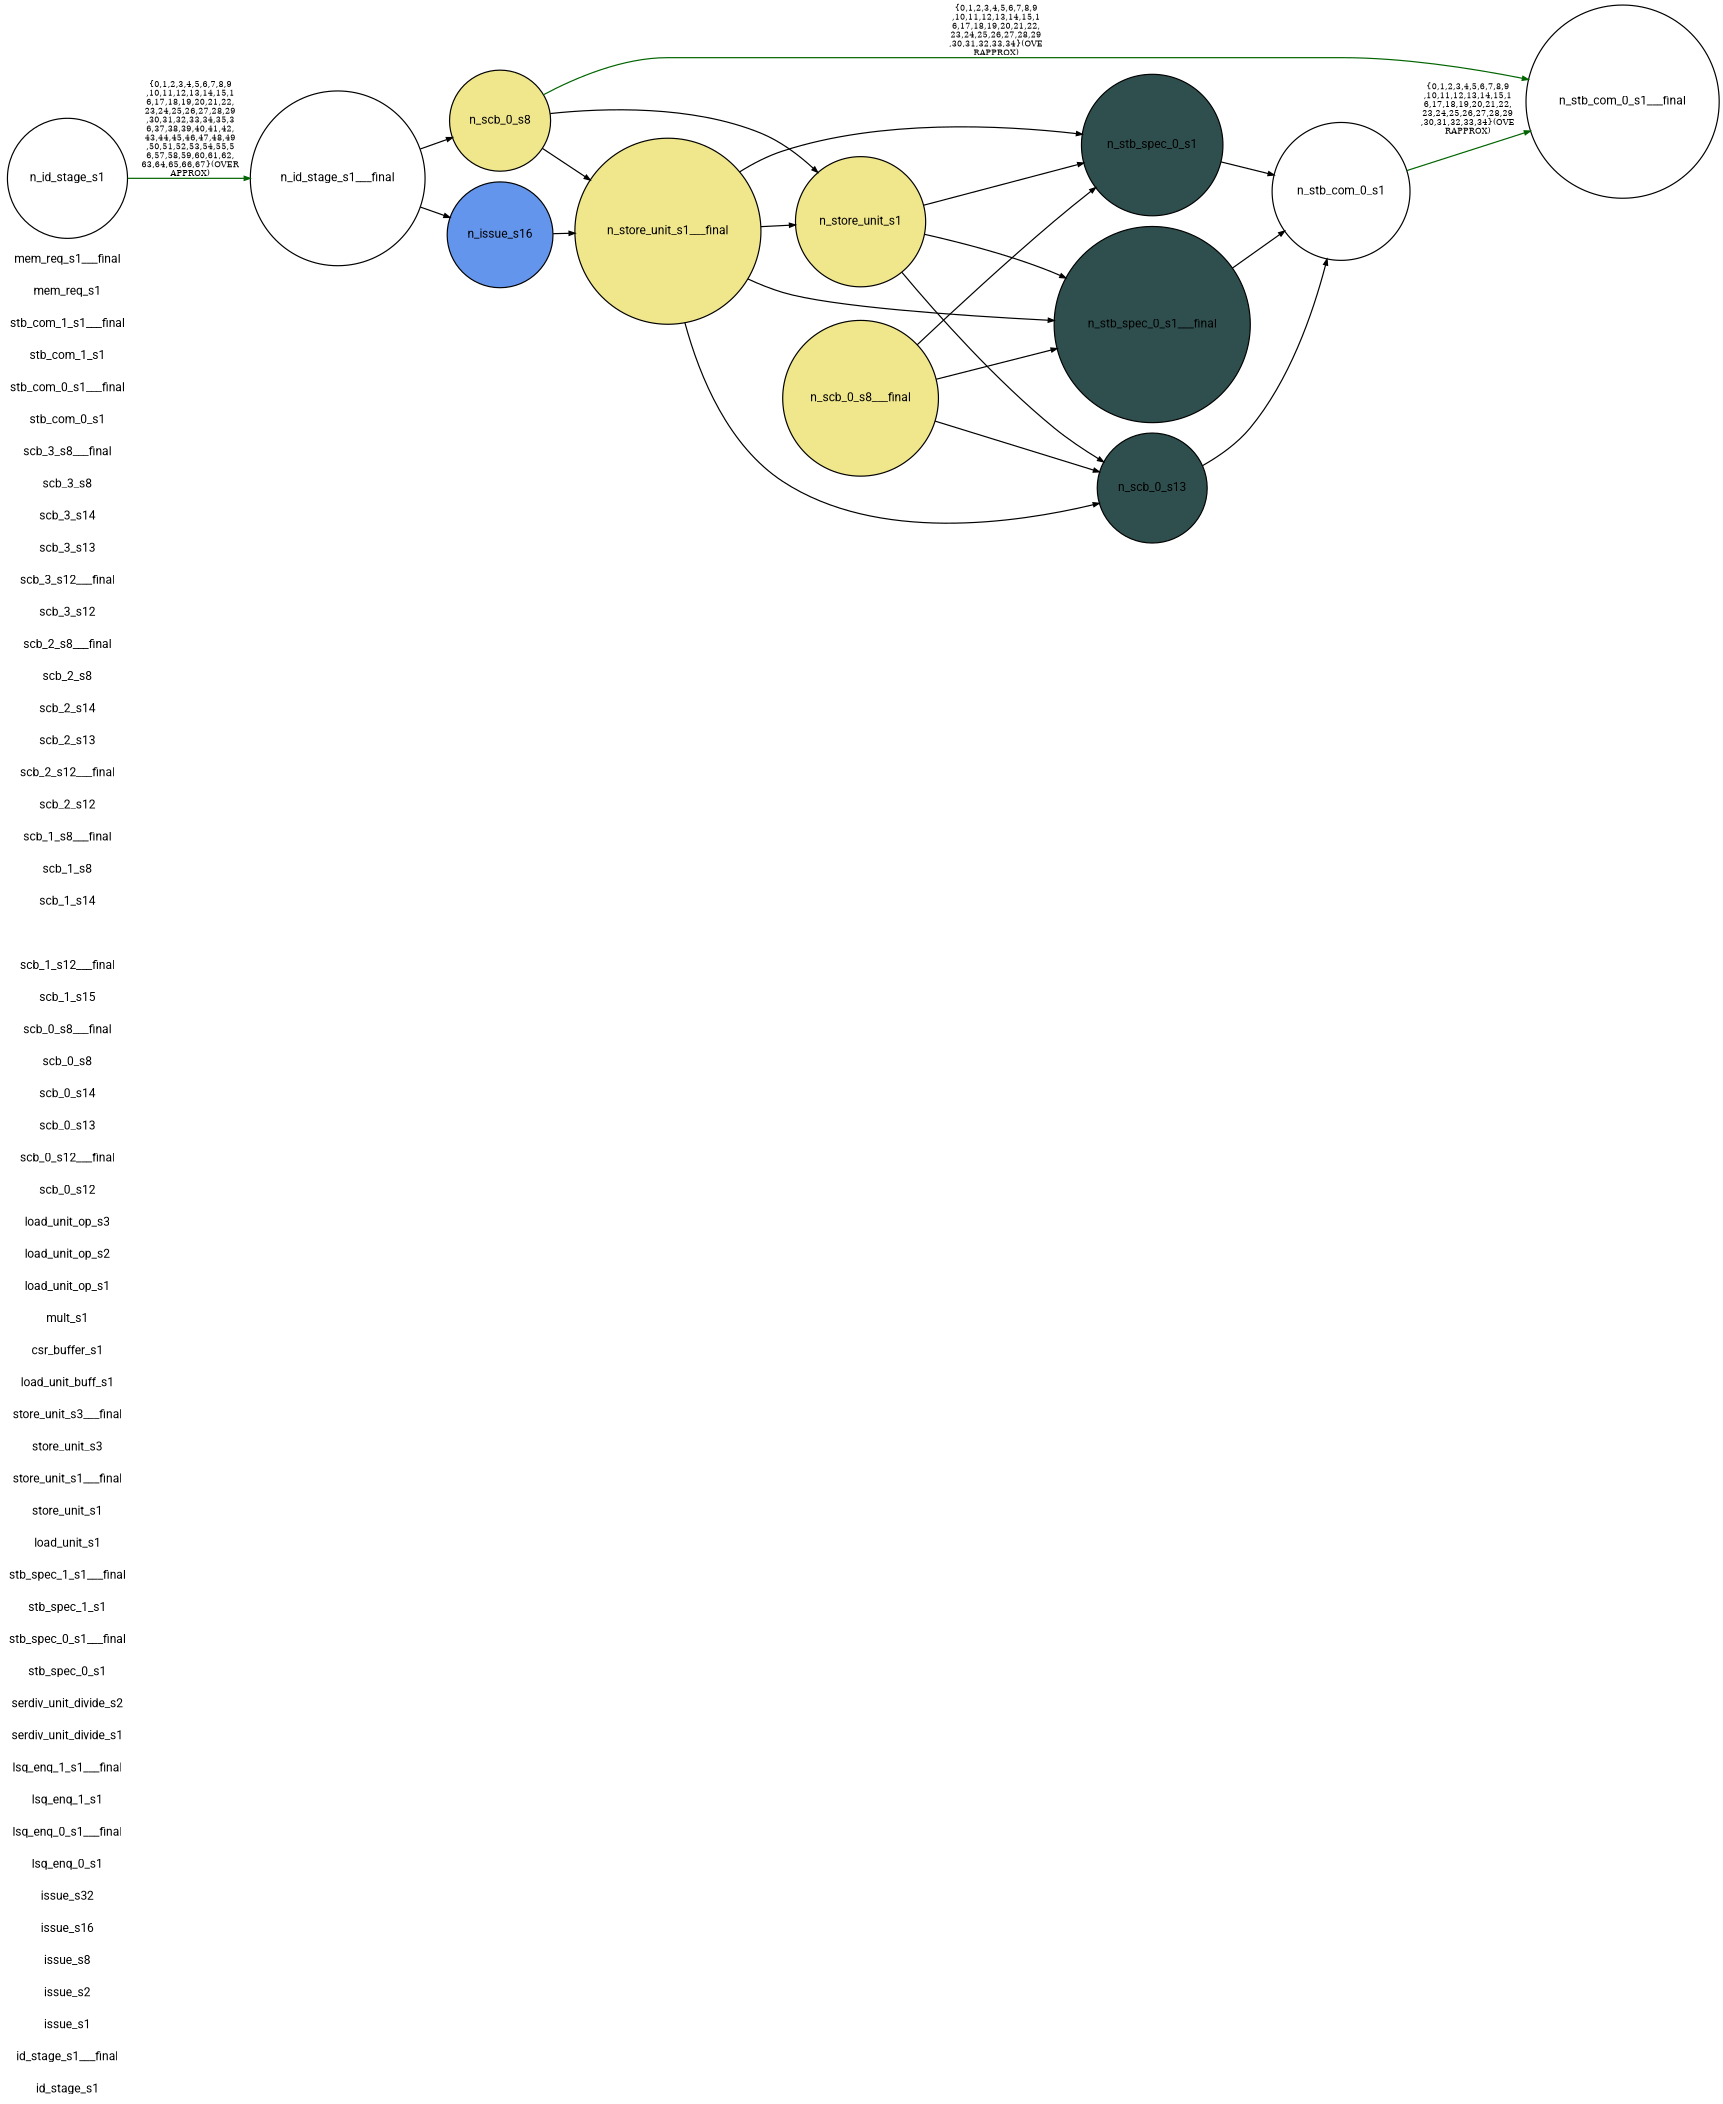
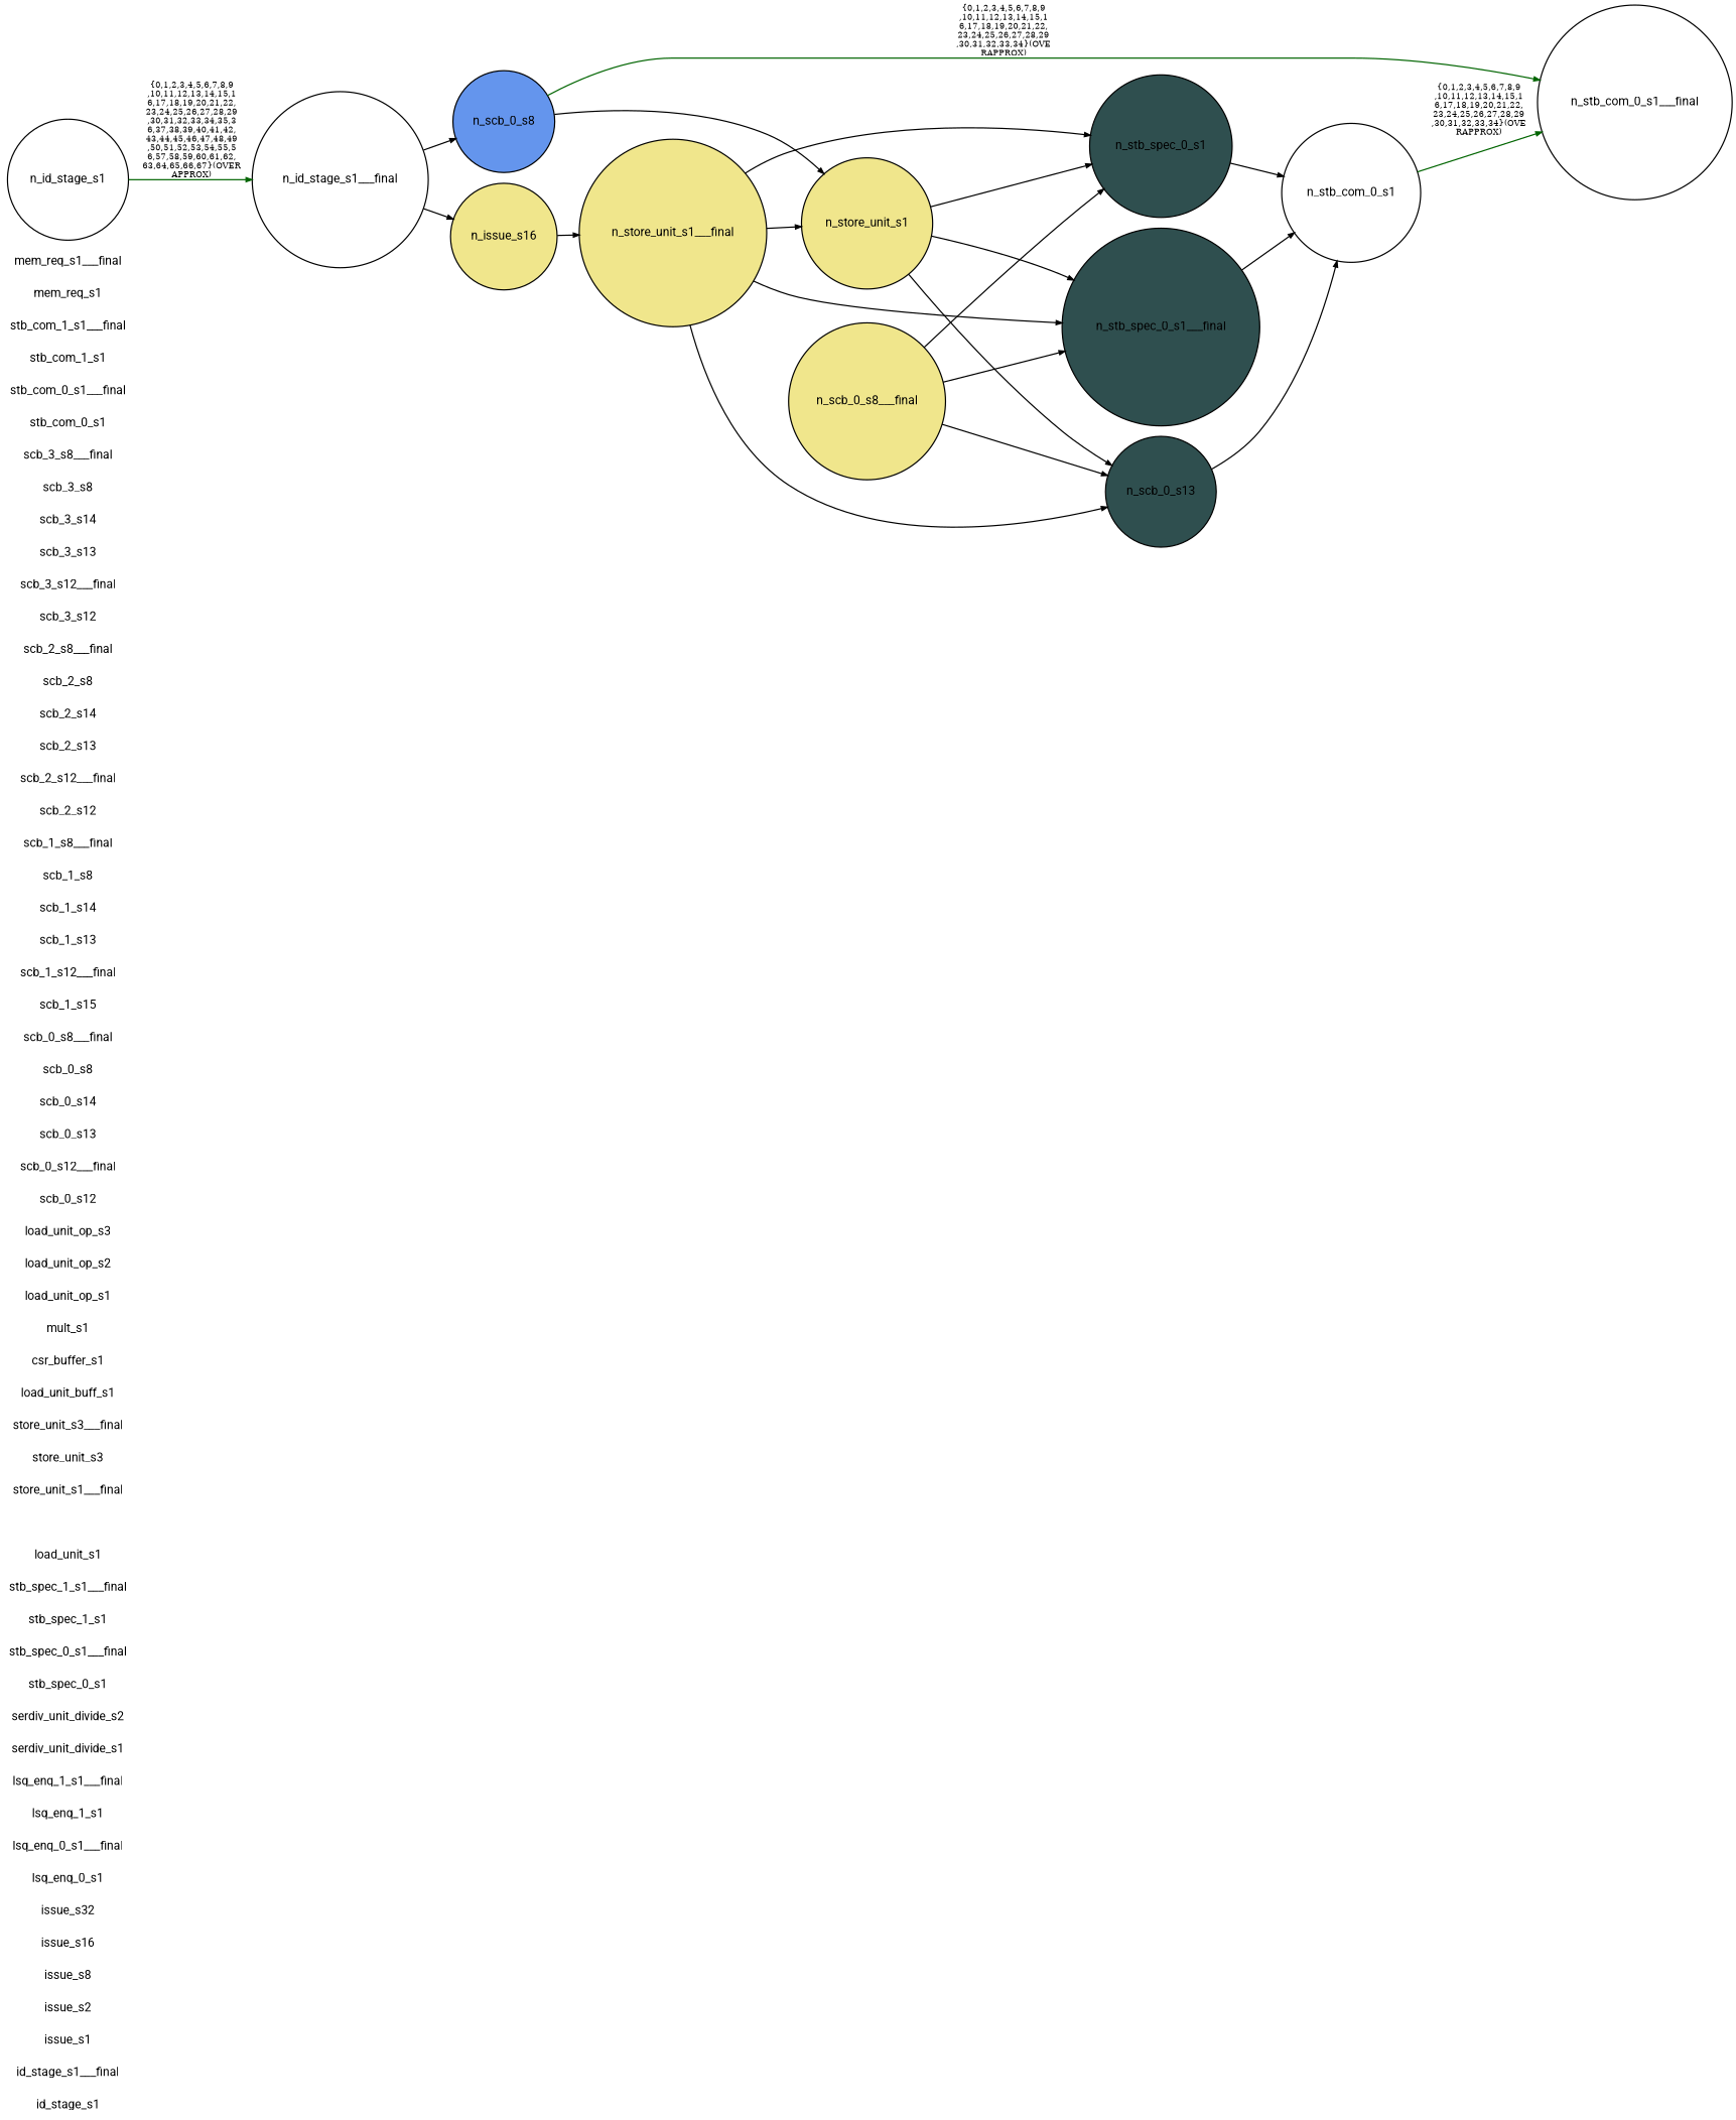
  digraph {
    rankdir=LR
    splines=true
    node [fontname=roboto fontsize=20 penwidth=2 shape=none]
    edge [color=black penwidth=2]
    n1 [label=id_stage_s1]
    n2 [label=id_stage_s1___final]
    n3 [label=issue_s1]
    n4 [label=issue_s2]
    n5 [label=issue_s8]
    n6 [label=issue_s16]
    n7 [label=issue_s32]
    n8 [label=lsq_enq_0_s1]
    n9 [label=lsq_enq_0_s1___final]
    n10 [label=lsq_enq_1_s1]
    n11 [label=lsq_enq_1_s1___final]
    n12 [label=serdiv_unit_divide_s1]
    n13 [label=serdiv_unit_divide_s2]
    n14 [label=stb_spec_0_s1]
    n15 [label=stb_spec_0_s1___final]
    n16 [label=stb_spec_1_s1]
    n17 [label=stb_spec_1_s1___final]
    n18 [label=load_unit_s1]
-   n19 [label=store_unit_s1]
    n20 [label=store_unit_s1___final]
    n21 [label=store_unit_s3]
    n22 [label=store_unit_s3___final]
    n23 [label=load_unit_buff_s1]
    n24 [label=csr_buffer_s1]
    n25 [label=mult_s1]
    n26 [label=load_unit_op_s1]
    n27 [label=load_unit_op_s2]
    n28 [label=load_unit_op_s3]
    n29 [label=scb_0_s12]
    n30 [label=scb_0_s12___final]
    n31 [label=scb_0_s13]
    n32 [label=scb_0_s14]
    n33 [label=scb_0_s8]
    n34 [label=scb_0_s8___final]
    n35 [label=scb_1_s15]
    n36 [label=scb_1_s12___final]
+   n37 [label=scb_1_s13]
    n38 [label=scb_1_s14]
    n39 [label=scb_1_s8]
    n40 [label=scb_1_s8___final]
    n41 [label=scb_2_s12]
    n42 [label=scb_2_s12___final]
    n43 [label=scb_2_s13]
    n44 [label=scb_2_s14]
    n45 [label=scb_2_s8]
    n46 [label=scb_2_s8___final]
    n47 [label=scb_3_s12]
    n48 [label=scb_3_s12___final]
    n49 [label=scb_3_s13]
    n50 [label=scb_3_s14]
    n51 [label=scb_3_s8]
    n52 [label=scb_3_s8___final]
    n53 [label=stb_com_0_s1]
    n54 [label=stb_com_0_s1___final]
    n55 [label=stb_com_1_s1]
    n56 [label=stb_com_1_s1___final]
    n57 [label=mem_req_s1]
    n58 [label=mem_req_s1___final]
    n_id_stage_s1 [shape=circle]
    n_id_stage_s1___final [shape=circle]
-   n_issue_s16 [color=black fillcolor="#6495ED" shape=circle style=filled]
-   n_scb_0_s8 [color=black fillcolor="#F0E68C" shape=circle style=filled]
+   n_issue_s16 [color=black fillcolor="#F0E68C" shape=circle style=filled]
+   n_scb_0_s8 [color=black fillcolor="#6495ED" shape=circle style=filled]
    n_store_unit_s1___final [color=black fillcolor="#F0E68C" shape=circle style=filled]
    n_store_unit_s1 [color=black fillcolor="#F0E68C" shape=circle style=filled]
    n_scb_0_s13 [color=black fillcolor="#2F4F4F" shape=circle style=filled]
    n_stb_spec_0_s1 [color=black fillcolor="#2F4F4F" shape=circle style=filled]
    n_stb_spec_0_s1___final [color=black fillcolor="#2F4F4F" shape=circle style=filled]
    n_scb_0_s8___final [color=black fillcolor="#F0E68C" shape=circle style=filled]
    n_stb_com_0_s1 [shape=circle]
    n_stb_com_0_s1___final [shape=circle]
    n_id_stage_s1 -> n_id_stage_s1___final [color="#006400" label="{0,1,2,3,4,5,6,7,8,9\n,10,11,12,13,14,15,1\n6,17,18,19,20,21,22,\n23,24,25,26,27,28,29\n,30,31,32,33,34,35,3\n6,37,38,39,40,41,42,\n43,44,45,46,47,48,49\n,50,51,52,53,54,55,5\n6,57,58,59,60,61,62,\n63,64,65,66,67}(OVER\nAPPROX)"]
    n_id_stage_s1___final -> n_issue_s16
    n_id_stage_s1___final -> n_scb_0_s8
    n_issue_s16 -> n_store_unit_s1___final
-   n_scb_0_s8 -> n_store_unit_s1___final
    n_scb_0_s8 -> n_store_unit_s1
    n_scb_0_s8 -> n_stb_com_0_s1___final [color="#006400" label="{0,1,2,3,4,5,6,7,8,9\n,10,11,12,13,14,15,1\n6,17,18,19,20,21,22,\n23,24,25,26,27,28,29\n,30,31,32,33,34}(OVE\nRAPPROX)"]
    n_store_unit_s1___final -> n_store_unit_s1
    n_store_unit_s1___final -> n_scb_0_s13
    n_store_unit_s1___final -> n_stb_spec_0_s1
    n_store_unit_s1___final -> n_stb_spec_0_s1___final
    n_store_unit_s1 -> n_scb_0_s13
    n_store_unit_s1 -> n_stb_spec_0_s1
    n_store_unit_s1 -> n_stb_spec_0_s1___final
    n_scb_0_s13 -> n_stb_com_0_s1
    n_stb_spec_0_s1 -> n_stb_com_0_s1
    n_stb_spec_0_s1___final -> n_stb_com_0_s1
    n_scb_0_s8___final -> n_scb_0_s13
    n_scb_0_s8___final -> n_stb_spec_0_s1
    n_scb_0_s8___final -> n_stb_spec_0_s1___final
    n_stb_com_0_s1 -> n_stb_com_0_s1___final [color="#006400" label="{0,1,2,3,4,5,6,7,8,9\n,10,11,12,13,14,15,1\n6,17,18,19,20,21,22,\n23,24,25,26,27,28,29\n,30,31,32,33,34}(OVE\nRAPPROX)"]
  }
